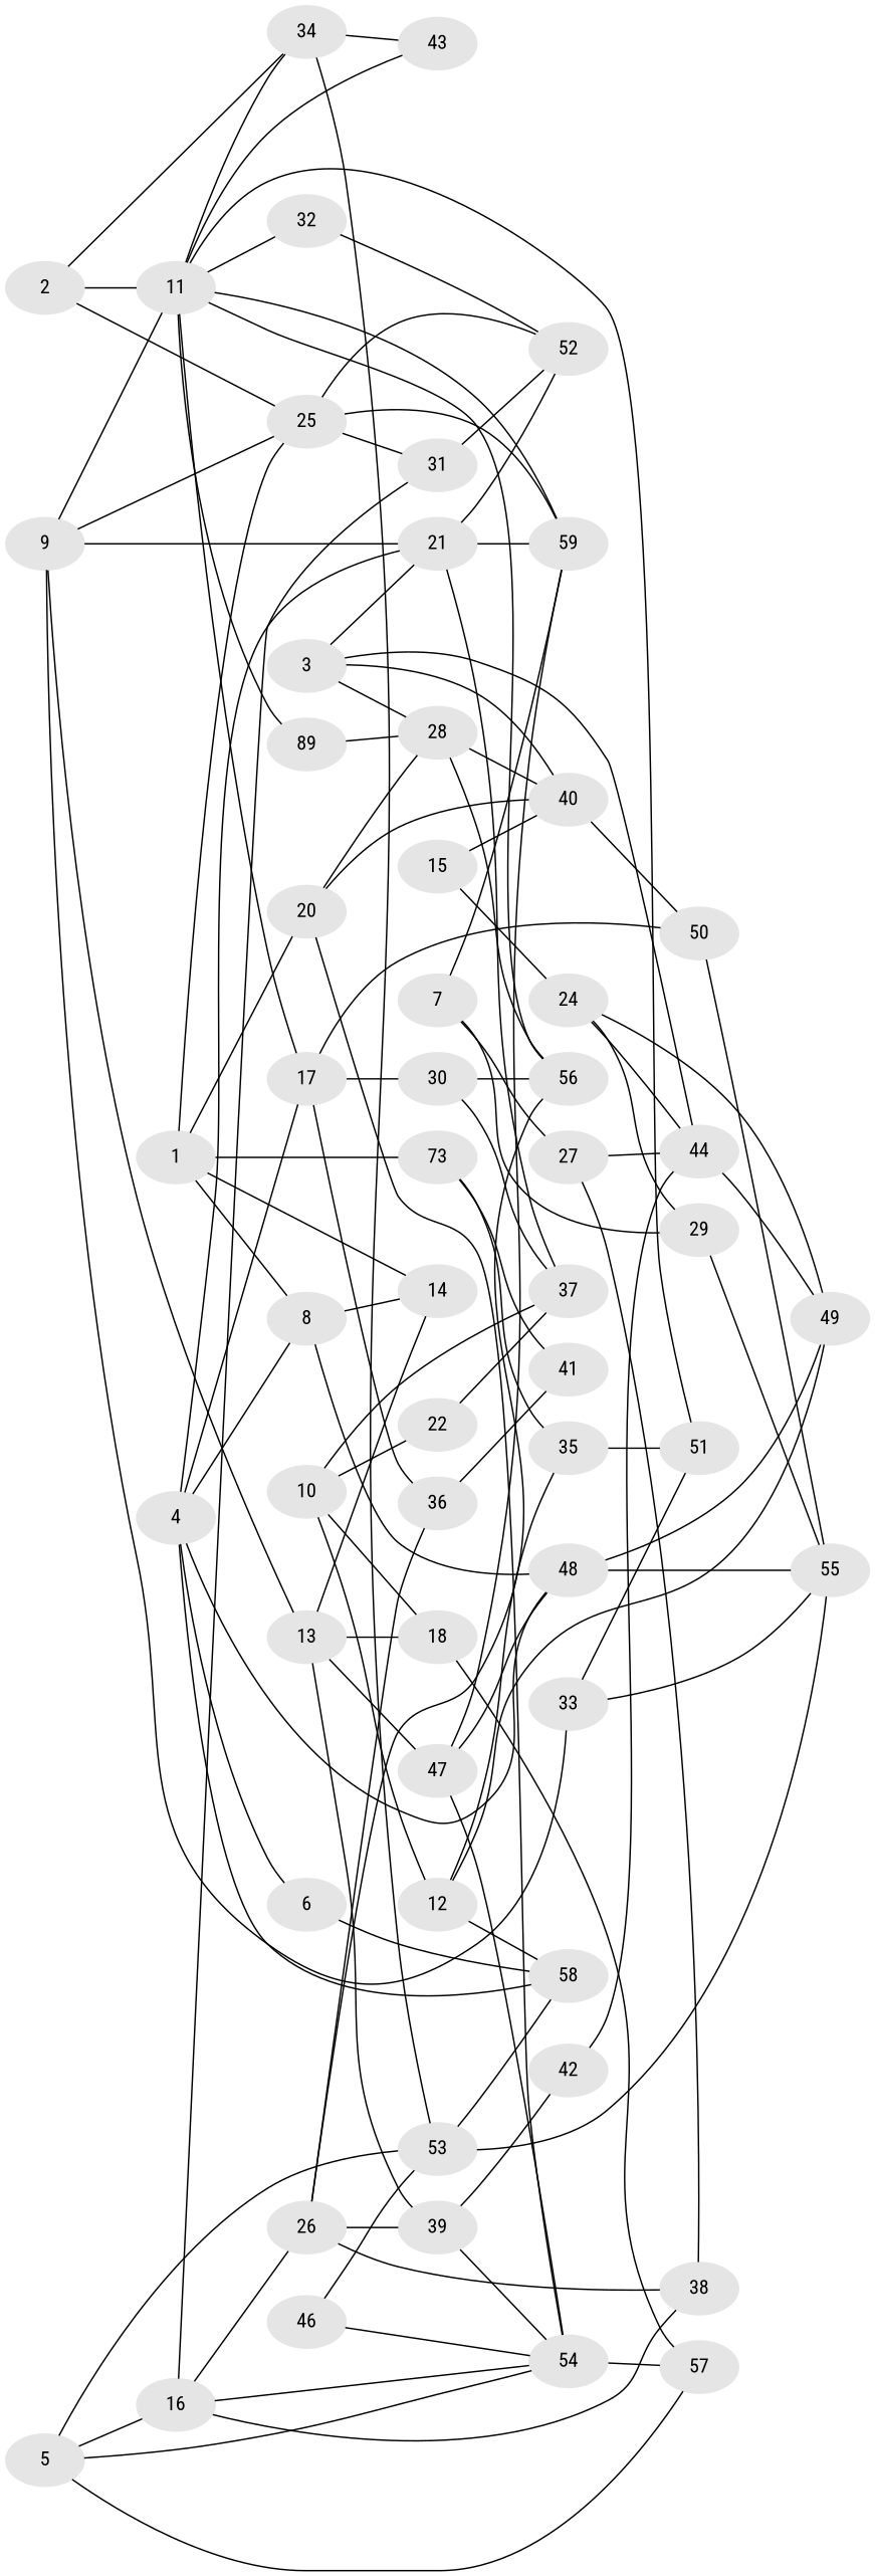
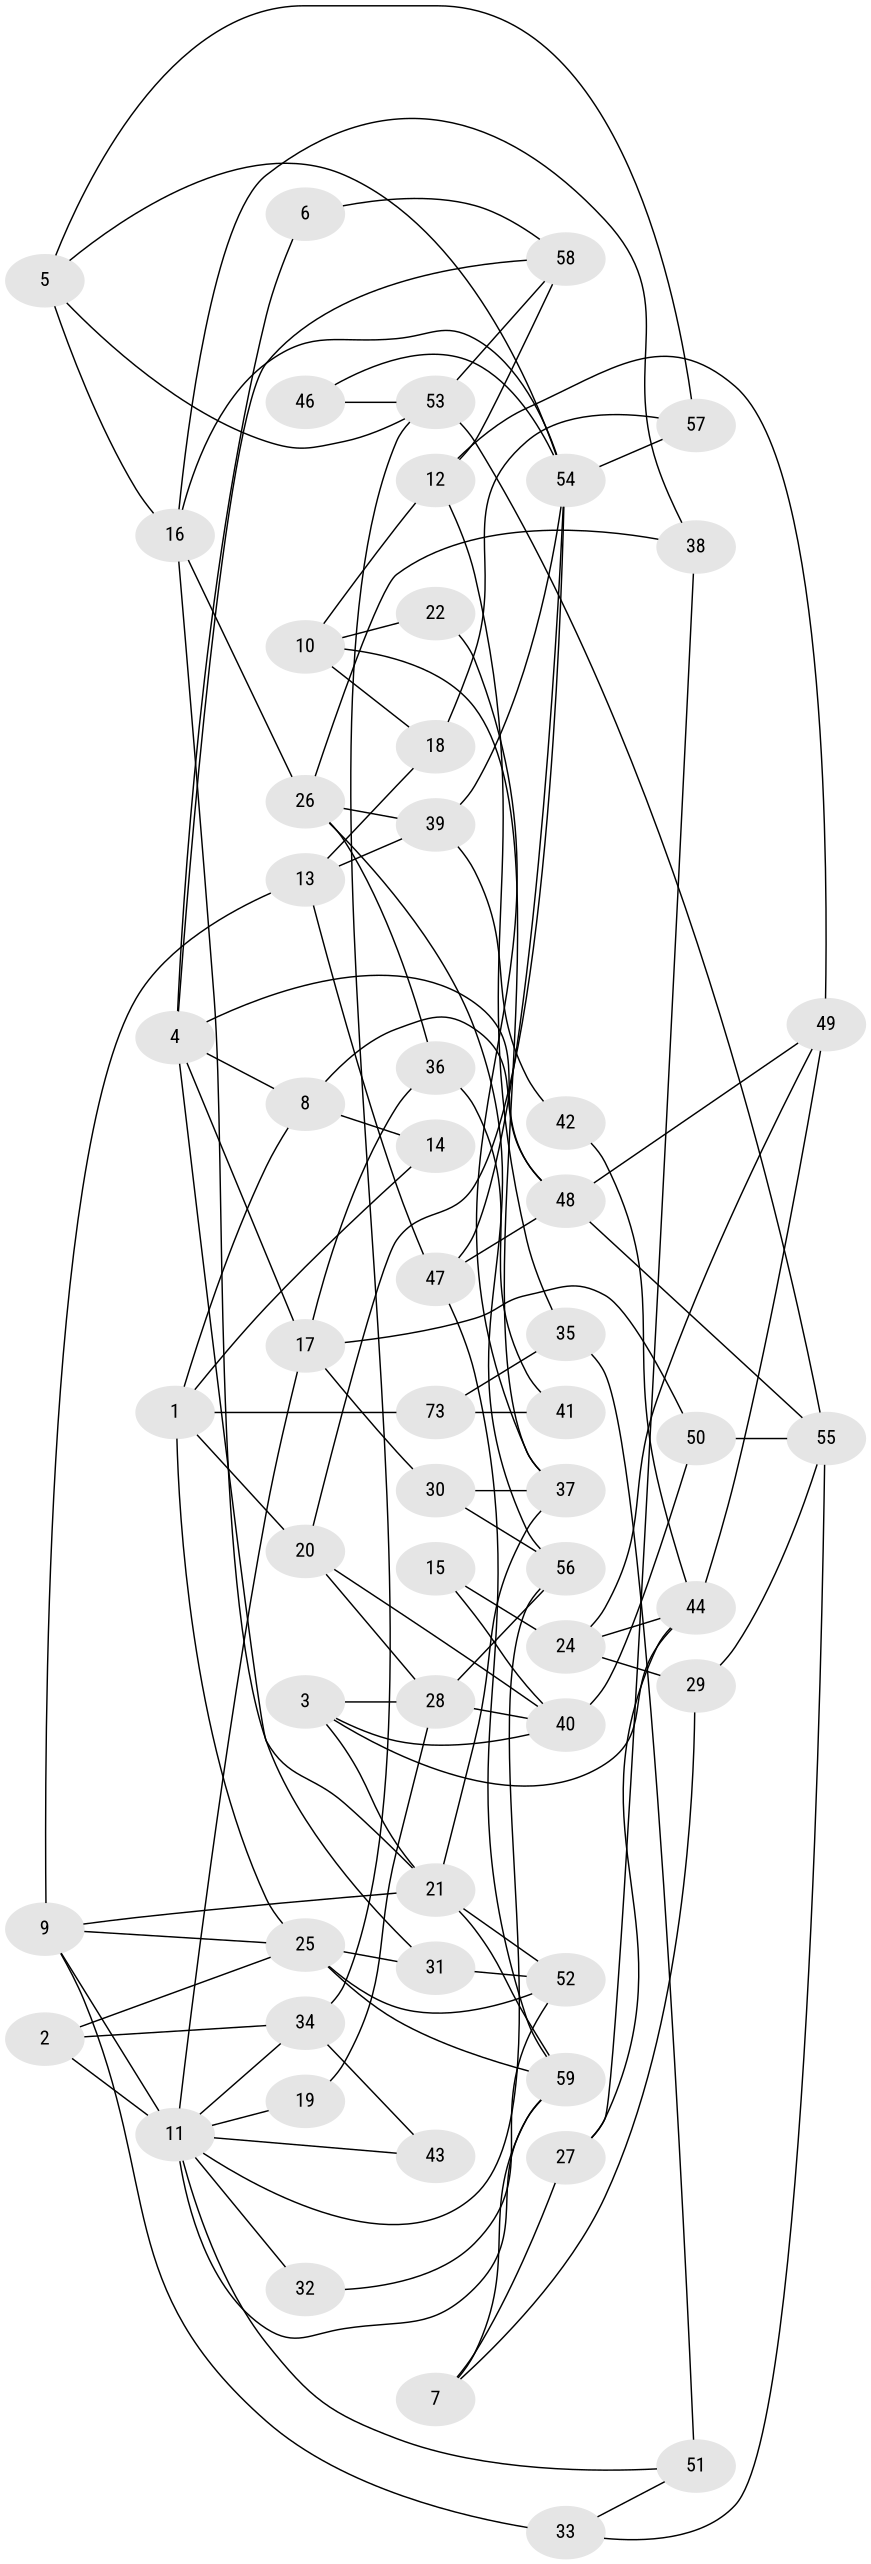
  graph {
    fontname="Roboto Condensed"
    rankdir=LR
    node [color=gray90 fontname="Roboto Condensed" style=filled]
    edge [fontname="Roboto Condensed"]
    1
    8
    14
    20
    n5 [label=73]
    25
    48
    28
    40
    54
    35
    41
    59
    31
    52
    2
    11
    34
    17
    43
-   19 [label=89]
+   19
    32
    51
    56
    53
    3
    21
    44
    37
    50
    49
    4
    6
    58
    30
    36
    55
    5
    16
    57
    26
    38
    7
    27
    29
    9
    13
    33
    18
    39
    47
    10
    12
    22
    42
    15
    24
    46
    1 -- 8
    1 -- 14
    1 -- 20
    1 -- n5
    1 -- 25
    8 -- 14
    8 -- 48
    20 -- 28
    20 -- 40
    20 -- 54
    n5 -- 35
    n5 -- 41
    25 -- 59
    25 -- 31
    25 -- 52
    48 -- 49
    48 -- 55
    28 -- 40
    28 -- 56
    40 -- 50
    54 -- 57
    35 -- 51
    31 -- 52
    2 -- 25
    2 -- 11
    2 -- 34
    11 -- 59
    11 -- 34
    11 -- 17
    11 -- 43
    11 -- 19
    11 -- 32
    11 -- 51
    11 -- 56
    34 -- 43
    34 -- 53
    17 -- 50
    17 -- 30
    17 -- 36
    19 -- 28
    32 -- 52
    53 -- 58
    53 -- 55
    3 -- 28
    3 -- 40
    3 -- 21
    3 -- 44
    21 -- 59
    21 -- 52
    21 -- 37
    44 -- 49
    50 -- 55
    4 -- 8
    4 -- 48
    4 -- 17
    4 -- 21
    4 -- 6
    4 -- 58
    6 -- 58
    30 -- 56
    30 -- 37
    36 -- 41
    5 -- 54
    5 -- 53
    5 -- 16
    5 -- 57
    16 -- 54
    16 -- 31
    16 -- 26
    16 -- 38
    26 -- 56
    26 -- 36
    26 -- 38
    26 -- 39
    7 -- 59
    7 -- 27
    7 -- 29
    27 -- 44
    27 -- 38
    29 -- 55
    9 -- 25
    9 -- 11
    9 -- 21
    9 -- 13
    9 -- 33
-   13 -- 14
    13 -- 18
    13 -- 39
    13 -- 47
    33 -- 51
    33 -- 55
    18 -- 57
    39 -- 54
    39 -- 42
    47 -- 48
    47 -- 54
    47 -- 59
    10 -- 37
    10 -- 18
    10 -- 12
    10 -- 22
    12 -- 35
    12 -- 49
    12 -- 58
    22 -- 37
    42 -- 44
    15 -- 40
    15 -- 24
    24 -- 44
    24 -- 49
    24 -- 29
    46 -- 54
    46 -- 53
  }
